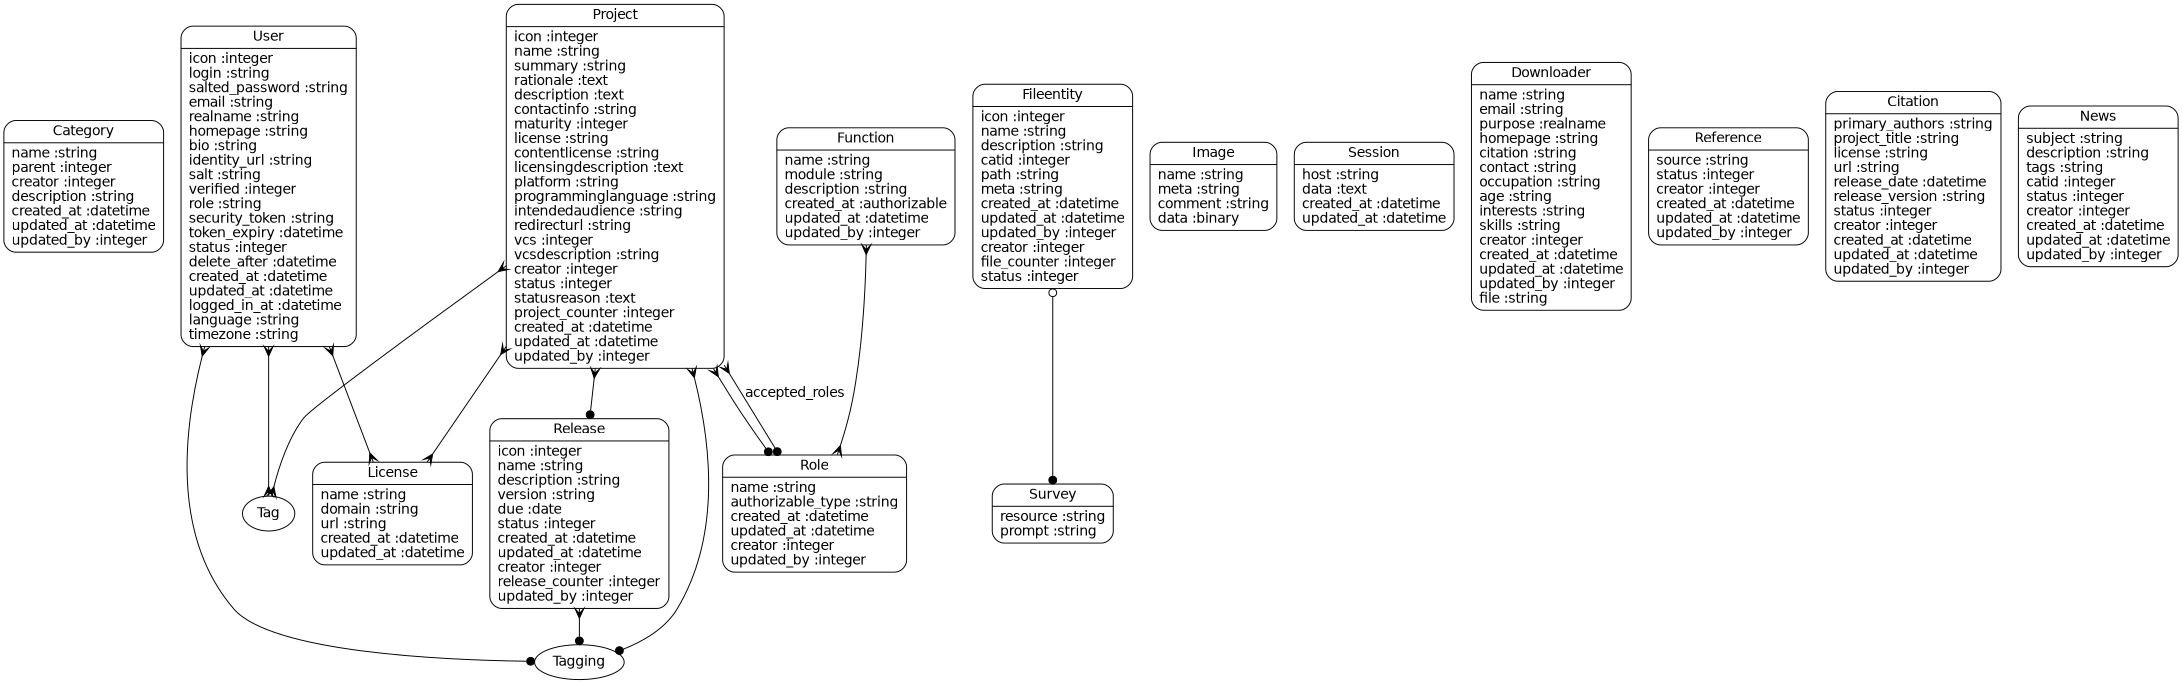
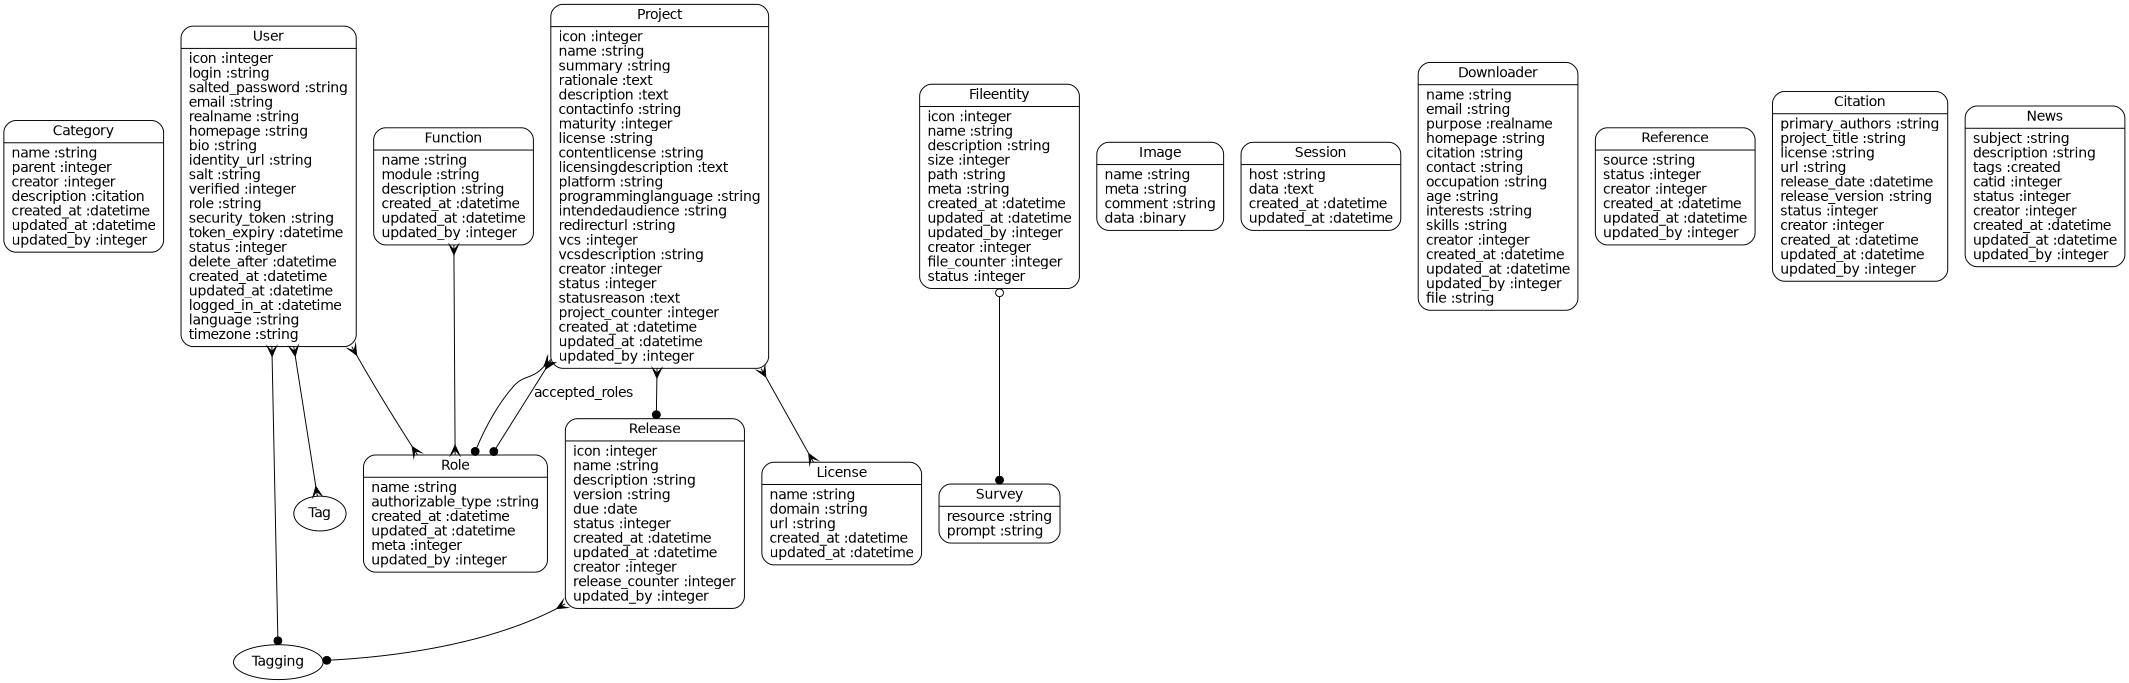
  digraph {
    fontname="DejaVu Sans"
    splines=true
    node [fontname="DejaVu Sans" shape=Mrecord]
    edge [arrowhead=dot arrowtail=crow dir=both fontname="DejaVu Sans"]
-   n1 [label="{Category|name :string\lparent :integer\lcreator :integer\ldescription :string\lcreated_at :datetime\lupdated_at :datetime\lupdated_by :integer\l}"]
+   n1 [label="{Category|name :string\lparent :integer\lcreator :integer\ldescription :citation\lcreated_at :datetime\lupdated_at :datetime\lupdated_by :integer\l}"]
    n2 [label="{User|icon :integer\llogin :string\lsalted_password :string\lemail :string\lrealname :string\lhomepage :string\lbio :string\lidentity_url :string\lsalt :string\lverified :integer\lrole :string\lsecurity_token :string\ltoken_expiry :datetime\lstatus :integer\ldelete_after :datetime\lcreated_at :datetime\lupdated_at :datetime\llogged_in_at :datetime\llanguage :string\ltimezone :string\l}"]
-   n3 [label="{Role|name :string\lauthorizable_type :string\lcreated_at :datetime\lupdated_at :datetime\lcreator :integer\lupdated_by :integer\l}"]
+   n3 [label="{Role|name :string\lauthorizable_type :string\lcreated_at :datetime\lupdated_at :datetime\lmeta :integer\lupdated_by :integer\l}"]
    Tagging [shape=""]
    Tag [shape=""]
    n6 [label="{Release|icon :integer\lname :string\ldescription :string\lversion :string\ldue :date\lstatus :integer\lcreated_at :datetime\lupdated_at :datetime\lcreator :integer\lrelease_counter :integer\lupdated_by :integer\l}"]
-   n7 [label="{Fileentity|icon :integer\lname :string\ldescription :string\lcatid :integer\lpath :string\lmeta :string\lcreated_at :datetime\lupdated_at :datetime\lupdated_by :integer\lcreator :integer\lfile_counter :integer\lstatus :integer\l}"]
+   n7 [label="{Fileentity|icon :integer\lname :string\ldescription :string\lsize :integer\lpath :string\lmeta :string\lcreated_at :datetime\lupdated_at :datetime\lupdated_by :integer\lcreator :integer\lfile_counter :integer\lstatus :integer\l}"]
    n8 [label="{Survey|resource :string\lprompt :string\l}"]
    n9 [label="{Image|name :string\lmeta :string\lcomment :string\ldata :binary\l}"]
    n10 [label="{Session|host :string\ldata :text\lcreated_at :datetime\lupdated_at :datetime\l}"]
-   n11 [label="{Function|name :string\lmodule :string\ldescription :string\lcreated_at :authorizable\lupdated_at :datetime\lupdated_by :integer\l}"]
+   n11 [label="{Function|name :string\lmodule :string\ldescription :string\lcreated_at :datetime\lupdated_at :datetime\lupdated_by :integer\l}"]
    n12 [label="{Downloader|name :string\lemail :string\lpurpose :realname\lhomepage :string\lcitation :string\lcontact :string\loccupation :string\lage :string\linterests :string\lskills :string\lcreator :integer\lcreated_at :datetime\lupdated_at :datetime\lupdated_by :integer\lfile :string\l}"]
    n13 [label="{Reference|source :string\lstatus :integer\lcreator :integer\lcreated_at :datetime\lupdated_at :datetime\lupdated_by :integer\l}"]
    n14 [label="{Project|icon :integer\lname :string\lsummary :string\lrationale :text\ldescription :text\lcontactinfo :string\lmaturity :integer\llicense :string\lcontentlicense :string\llicensingdescription :text\lplatform :string\lprogramminglanguage :string\lintendedaudience :string\lredirecturl :string\lvcs :integer\lvcsdescription :string\lcreator :integer\lstatus :integer\lstatusreason :text\lproject_counter :integer\lcreated_at :datetime\lupdated_at :datetime\lupdated_by :integer\l}"]
    n15 [label="{License|name :string\ldomain :string\lurl :string\lcreated_at :datetime\lupdated_at :datetime\l}"]
    n16 [label="{Citation|primary_authors :string\lproject_title :string\llicense :string\lurl :string\lrelease_date :datetime\lrelease_version :string\lstatus :integer\lcreator :integer\lcreated_at :datetime\lupdated_at :datetime\lupdated_by :integer\l}"]
-   n17 [label="{News|subject :string\ldescription :string\ltags :string\lcatid :integer\lstatus :integer\lcreator :integer\lcreated_at :datetime\lupdated_at :datetime\lupdated_by :integer\l}"]
-   n2 -> n15 [arrowhead=crow]
+   n17 [label="{News|subject :string\ldescription :string\ltags :created\lcatid :integer\lstatus :integer\lcreator :integer\lcreated_at :datetime\lupdated_at :datetime\lupdated_by :integer\l}"]
+   n2 -> n3 [arrowhead=crow]
    n2 -> Tagging
    n2 -> Tag [arrowhead=crow]
    n6 -> Tagging
    n7 -> n8 [arrowtail=odot]
    n11 -> n3 [arrowhead=crow]
    n14 -> n3
    n14 -> n3 [label=accepted_roles]
-   n14 -> Tagging
-   n14 -> Tag [arrowhead=crow]
    n14 -> n6
    n14 -> n15 [arrowhead=crow]
  }
